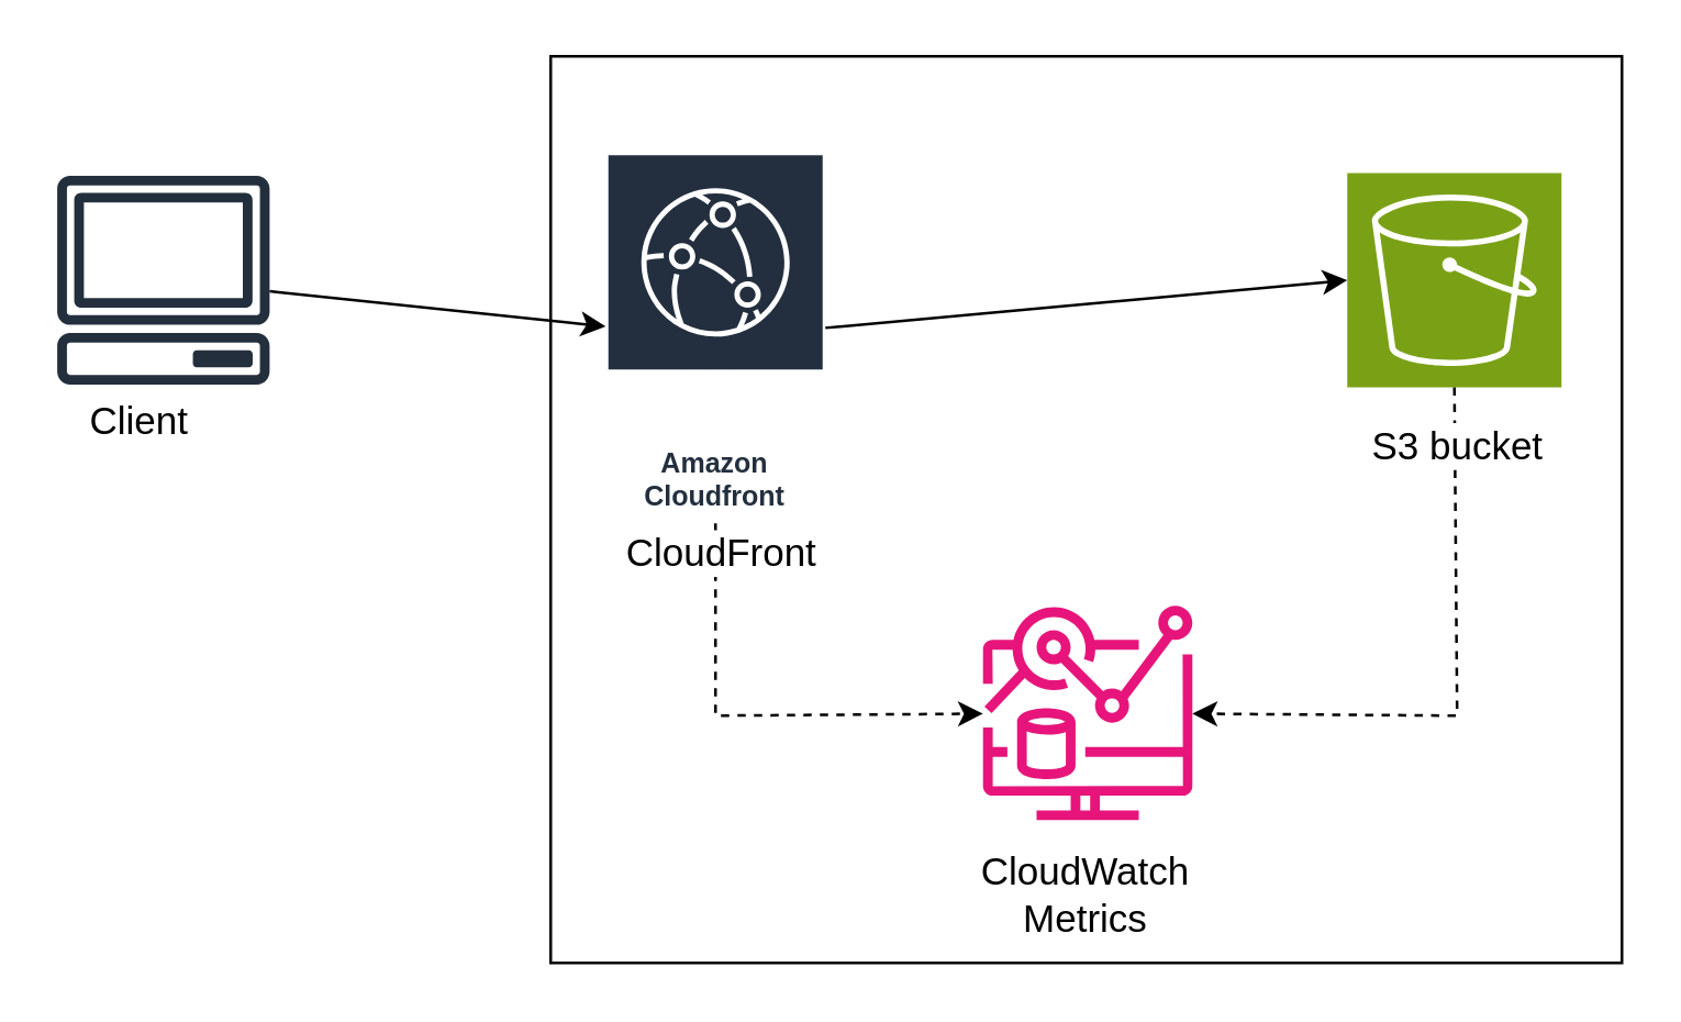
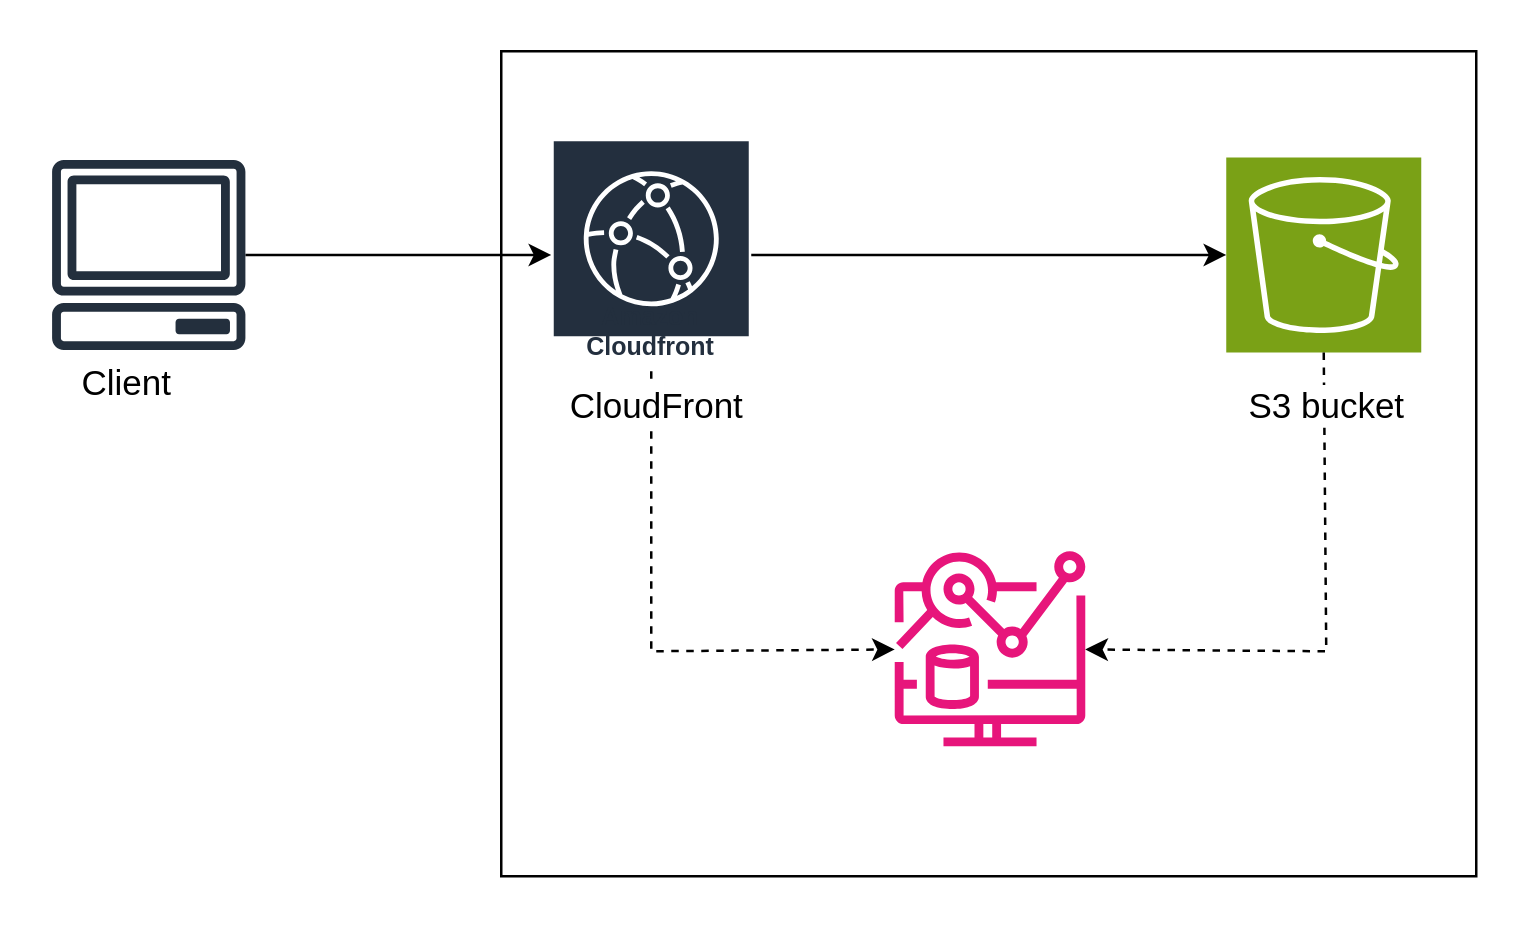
  <mxCell id="0" />
  <mxCell id="1" parent="0" />
  <mxCell id="2" value="" style="rounded=0;whiteSpace=wrap;html=1;" vertex="1" parent="1"><mxGeometry x="200" y="20" width="390" height="330" as="geometry" /></mxCell>
  <mxCell id="3" value="" style="rounded=0;orthogonalLoop=1;jettySize=auto;html=1;" edge="1" parent="1" source="4" target="5"><mxGeometry relative="1" as="geometry" /></mxCell>
  <mxCell id="4" value="" style="sketch=0;outlineConnect=0;fontColor=#232F3E;gradientColor=none;fillColor=#232F3D;strokeColor=none;dashed=0;verticalLabelPosition=bottom;verticalAlign=top;align=center;html=1;fontSize=12;fontStyle=0;aspect=fixed;pointerEvents=1;shape=mxgraph.aws4.client;" vertex="1" parent="1"><mxGeometry x="20" y="63.5" width="78" height="76" as="geometry" /></mxCell>
- <mxCell id="5" value="Amazon Cloudfront" style="sketch=0;outlineConnect=0;fontColor=#232F3E;gradientColor=none;strokeColor=#ffffff;fillColor=#232F3E;dashed=0;verticalLabelPosition=middle;verticalAlign=bottom;align=center;html=1;whiteSpace=wrap;fontSize=10;fontStyle=1;spacing=3;shape=mxgraph.aws4.productIcon;prIcon=mxgraph.aws4.cloudfront;" vertex="1" parent="1"><mxGeometry x="220" y="55" width="80" height="135" as="geometry" /></mxCell>
+ <mxCell id="5" value="Amazon Cloudfront" style="sketch=0;outlineConnect=0;fontColor=#232F3E;gradientColor=none;strokeColor=#ffffff;fillColor=#232F3E;dashed=0;verticalLabelPosition=middle;verticalAlign=bottom;align=center;html=1;whiteSpace=wrap;fontSize=10;fontStyle=1;spacing=3;shape=mxgraph.aws4.productIcon;prIcon=mxgraph.aws4.cloudfront;" vertex="1" parent="1"><mxGeometry x="220" y="55" width="80" height="93" as="geometry" /></mxCell>
  <mxCell id="6" value="" style="sketch=0;points=[[0,0,0],[0.25,0,0],[0.5,0,0],[0.75,0,0],[1,0,0],[0,1,0],[0.25,1,0],[0.5,1,0],[0.75,1,0],[1,1,0],[0,0.25,0],[0,0.5,0],[0,0.75,0],[1,0.25,0],[1,0.5,0],[1,0.75,0]];outlineConnect=0;fontColor=#232F3E;fillColor=#7AA116;strokeColor=#ffffff;dashed=0;verticalLabelPosition=bottom;verticalAlign=top;align=center;html=1;fontSize=12;fontStyle=0;aspect=fixed;shape=mxgraph.aws4.resourceIcon;resIcon=mxgraph.aws4.s3;" vertex="1" parent="1"><mxGeometry x="490" y="62.5" width="78" height="78" as="geometry" /></mxCell>
  <mxCell id="7" value="" style="sketch=0;outlineConnect=0;fontColor=#232F3E;gradientColor=none;fillColor=#E7157B;strokeColor=none;dashed=0;verticalLabelPosition=bottom;verticalAlign=top;align=center;html=1;fontSize=12;fontStyle=0;aspect=fixed;pointerEvents=1;shape=mxgraph.aws4.cloudwatch_metrics_insights;" vertex="1" parent="1"><mxGeometry x="357" y="220" width="77" height="78" as="geometry" /></mxCell>
  <mxCell id="8" style="rounded=0;orthogonalLoop=1;jettySize=auto;html=1;entryX=0;entryY=0.5;entryDx=0;entryDy=0;entryPerimeter=0;" edge="1" parent="1" source="5" target="6"><mxGeometry relative="1" as="geometry" /></mxCell>
  <mxCell id="9" value="" style="html=1;labelBackgroundColor=#ffffff;startArrow=none;startFill=0;startSize=6;endArrow=classic;endFill=1;endSize=6;jettySize=auto;orthogonalLoop=1;strokeWidth=1;dashed=1;fontSize=14;rounded=0;" edge="1" parent="1" source="5" target="7"><mxGeometry width="60" height="60" relative="1" as="geometry"><mxPoint x="370" y="190" as="sourcePoint" /><mxPoint x="430" y="130" as="targetPoint" /><Array as="points"><mxPoint x="260" y="260" /></Array></mxGeometry></mxCell>
  <mxCell id="10" value="&lt;font style=&quot;font-size: 14px;&quot;&gt;CloudFront&lt;/font&gt;" style="edgeLabel;html=1;align=center;verticalAlign=middle;resizable=0;points=[];" vertex="1" connectable="0" parent="9"><mxGeometry x="-0.876" y="1" relative="1" as="geometry"><mxPoint as="offset" /></mxGeometry></mxCell>
  <mxCell id="11" value="" style="html=1;labelBackgroundColor=#ffffff;startArrow=none;startFill=0;startSize=6;endArrow=classic;endFill=1;endSize=6;jettySize=auto;orthogonalLoop=1;strokeWidth=1;dashed=1;fontSize=14;rounded=0;exitX=0.5;exitY=1;exitDx=0;exitDy=0;exitPerimeter=0;" edge="1" parent="1" source="6" target="7"><mxGeometry width="60" height="60" relative="1" as="geometry"><mxPoint x="370" y="190" as="sourcePoint" /><mxPoint x="430" y="130" as="targetPoint" /><Array as="points"><mxPoint x="530" y="260" /></Array></mxGeometry></mxCell>
  <mxCell id="12" value="&lt;font style=&quot;font-size: 14px;&quot;&gt;S3 bucket&lt;/font&gt;" style="edgeLabel;html=1;align=center;verticalAlign=middle;resizable=0;points=[];" vertex="1" connectable="0" parent="11"><mxGeometry x="-0.81" y="1" relative="1" as="geometry"><mxPoint x="-1" as="offset" /></mxGeometry></mxCell>
  <mxCell id="13" value="&lt;font style=&quot;font-size: 14px;&quot;&gt;Client&lt;/font&gt;" style="text;html=1;align=center;verticalAlign=middle;resizable=0;points=[];autosize=1;strokeColor=none;fillColor=none;" vertex="1" parent="1"><mxGeometry x="20" y="138" width="60" height="30" as="geometry" /></mxCell>
- <mxCell id="14" value="&lt;font style=&quot;font-size: 14px;&quot;&gt;CloudWatch Metrics&lt;/font&gt;" style="text;html=1;align=center;verticalAlign=middle;whiteSpace=wrap;rounded=0;" vertex="1" parent="1"><mxGeometry x="340" y="310" width="110" height="30" as="geometry" /></mxCell>
